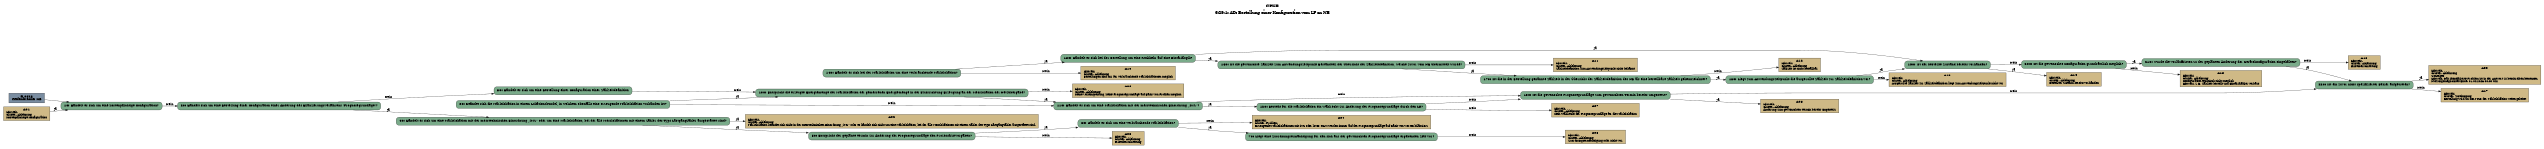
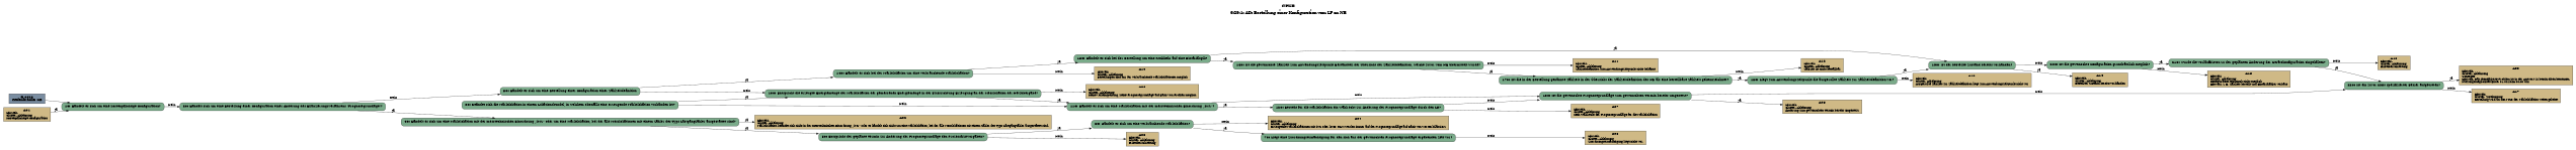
  digraph {
    concentrate=true
    label=<<B><FONT POINT-SIZE="18">GPKE</FONT></B><BR/><BR/><B><FONT POINT-SIZE="16">6.29.1: AD: Bestellung einer Konfiguration vom LF an NB</FONT></B><BR/><BR/><BR/><BR/>>
    labelloc=t
    pack=true
    packmode=array
    rankdir=LR
    node [fillcolor="#7aab8a" margin="0.2,0.12" shape=box style="filled,rounded"]
    n1 [fillcolor="#7a8da1" label=<<B>E_0523</B><BR align="center"/><FONT point-size="12"><B><U>Prüfende Rolle:</U> NB</B></FONT><BR align="center"/>> style=filled]
    n2 [label=<<B>10: </B>Handelt es sich um eine kostenpflichtige Konfiguration?<BR align="left"/>>]
    n3 [label=<<B>20: </B>Handelt sich um eine Bestellung einer Konfiguration einer Änderung des Bilanzierungsverfahrens (Prognosegrundlage)?<BR align="left"/>>]
    n4 [fillcolor="#cfb986" label=<<B>A01</B><BR align="center"/><FONT point-size="12"><U>Hinweis:</U><BR align="left"/>Cluster: Ablehnung<BR align="left"/>Kostenpflichtige Konfiguration<BR align="left"/></FONT>> margin="0.17,0.08" style=filled]
    n5 [label=<<B>30: </B>Handelt es sich um eine Bestellung einer Konfiguration einer Zählzeitdefinition<BR align="left"/>>]
    n6 [label=<<B>40: </B>Handelt es sich um eine Marktlokation mit der messtechnischen Einordnung „iMS“ oder um eine Marktlokation, bei der alle Messlokationen mit einem Zähler des Typs Lastgangzähler ausgestattet sind?<BR align="left"/>>]
    n7 [label=<<B>140: </B>Handelt es sich bei der Marktlokation um eine verbrauchende Marktlokation?<BR align="left"/>>]
    n8 [label=<<B>100: </B>Entspricht die erzeugte Energiemenge der Marktlokation der gemessenen Energiemenge in der Flussrichtung Erzeugung an der Messlokation der Netzübergabe?<BR align="left"/>>]
    n9 [fillcolor="#cfb986" label=<<B>A02</B><BR align="center"/><FONT point-size="12"><U>Hinweis:</U><BR align="left"/>Cluster: Ablehnung<BR align="left"/>Marktlokation befindet sich nicht in der messtechnischen Einordnung „iMS“ oder es handelt sich nicht um eine Marktlokation, bei der alle Messlokationen mit einem Zähler des Typs Lastgangzähler ausgestattet sind.<BR align="left"/></FONT>> margin="0.17,0.08" style=filled]
    n10 [label=<<B>50: </B>Entspricht der geplante Termin zur Änderung der Prognosegrundlage den Prozessfristvorgaben?<BR align="left"/>>]
    n11 [fillcolor="#cfb986" label=<<B>A10</B><BR align="center"/><FONT point-size="12"><U>Hinweis:</U><BR align="left"/>Cluster: Ablehnung<BR align="left"/>Bestellungen sind nur für verbrauchende Marktlokationen möglich<BR align="left"/></FONT>> margin="0.17,0.08" style=filled]
    n12 [label=<<B>150: </B>Handelt es sich bei der Bestellung um eine Rückkehr auf eine Eintariflogik?<BR align="left"/>>]
    n13 [label=<<B>190: </B>Ist der bestellte Zustand bereits vorhanden?<BR align="left"/>>]
    n14 [fillcolor="#cfb986" label=<<B>A14</B><BR align="center"/><FONT point-size="12"><U>Hinweis:</U><BR align="left"/>Cluster: Ablehnung<BR align="left"/>Bestellter Zustand bereits vorhanden<BR align="left"/></FONT>> margin="0.17,0.08" style=filled]
    n15 [label=<<B>200: </B>Ist die gewünschte Konfiguration grundsätzlich möglich?<BR align="left"/>>]
    n16 [fillcolor="#cfb986" label=<<B>A03</B><BR align="center"/><FONT point-size="12"><U>Hinweis:</U><BR align="left"/>Cluster: Ablehnung<BR align="left"/>Fristüberschreitung<BR align="left"/></FONT>> margin="0.17,0.08" style=filled]
    n17 [label=<<B>60: </B>Handelt es sich um eine verbrauchende Marktlokation?<BR align="left"/>>]
-   n18 [fillcolor="#cfb986" label=<<B>A04</B><BR align="center"/><FONT point-size="12"><U>Hinweis:</U><BR align="left"/>Cluster: Problem<BR align="left"/>Erzeugende Marktlokationen mit iMS oder kME/ RLM werden immer auf der Prognosegrundlage auf Basis von Werten bilanziert.<BR align="left"/></FONT>> margin="0.17,0.08" style=filled]
+   n18 [fillcolor="#cfb986" label=<<B>A04</B><BR align="center"/><FONT point-size="12"><U>Hinweis:</U><BR align="left"/>Cluster: Ablehnung<BR align="left"/>Erzeugende Marktlokationen mit iMS oder kME/ RLM werden immer auf der Prognosegrundlage auf Basis von Werten bilanziert.<BR align="left"/></FONT>> margin="0.17,0.08" style=filled]
    n19 [label=<<B>70: </B>Liegt eine Zuordnungsermächtigung für den sich aus der gewünschten Prognosegrundlage ergebenden ZRT vor?<BR align="left"/>>]
-   n20 [fillcolor="#cfb986" label=<<B>A05</B><BR align="center"/><FONT point-size="12"><U>Hinweis:</U><BR align="left"/>Cluster: Ablehnung<BR align="left"/>Zuordnungsermächtigung oder nicht vor.<BR align="left"/></FONT>> margin="0.17,0.08" style=filled]
+   n20 [fillcolor="#cfb986" label=<<B>A05</B><BR align="center"/><FONT point-size="12"><U>Hinweis:</U><BR align="left"/>Cluster: Ablehnung<BR align="left"/>Zuordnungsermächtigung liegt nicht vor.<BR align="left"/></FONT>> margin="0.17,0.08" style=filled]
    n21 [label=<<B>90: </B>Befindet sich die Marktlokation in einem Lokationsbündel, in welchem ebenfalls eine erzeugende Marktlokation vorhanden ist?<BR align="left"/>>]
    n22 [label=<<B>110: </B>Handelt es sich um eine Marktlokation mit der messtechnischen Einordnung „iMS“?<BR align="left"/>>]
    n23 [label=<<B>120: </B>Besteht für die Marktlokation ein Wahlrecht zur Änderung der Prognosegrundlage durch den LF?<BR align="left"/>>]
    n24 [label=<<B>130: </B>Ist die gewünschte Prognosegrundlage zum gewünschten Termin bereits umgesetzt?<BR align="left"/>>]
    n25 [fillcolor="#cfb986" label=<<B>A06</B><BR align="center"/><FONT point-size="12"><U>Hinweis:</U><BR align="left"/>Cluster: Ablehnung<BR align="left"/>Keine Volleinspeisung, keine Prognosegrundlage auf Basis von Profilen möglich<BR align="left"/></FONT>> margin="0.17,0.08" style=filled]
    n26 [fillcolor="#cfb986" label=<<B>A07</B><BR align="center"/><FONT point-size="12"><U>Hinweis:</U><BR align="left"/>Cluster: Ablehnung<BR align="left"/>Kein Wahlrecht der Prognosegrundlage für die Marktlokation<BR align="left"/></FONT>> margin="0.17,0.08" style=filled]
    n27 [fillcolor="#cfb986" label=<<B>A08</B><BR align="center"/><FONT point-size="12"><U>Hinweis:</U><BR align="left"/>Cluster: Ablehnung<BR align="left"/>Änderung zum gewünschten Termin bereits umgesetzt.<BR align="left"/></FONT>> margin="0.17,0.08" style=filled]
    n28 [label=<<B>220: </B>Ist ein zuvor nicht spezifizierter Fehler aufgetreten?<BR align="left"/>>]
    n29 [fillcolor="#cfb986" label=<<B>A99</B><BR align="center"/><FONT point-size="12"><U>Hinweis:</U><BR align="left"/>Cluster: Ablehnung <BR align="left"/>Sonstiges<BR align="left"/>Hinweis: Das identifizierte Problem ist in der Antwort zu beschreiben/benennen.<BR align="left"/>Nutzungsmöglichkeit Ende: 01.04.2026 00:00 Uhr<BR align="left"/></FONT>> margin="0.17,0.08" style=filled]
    n30 [fillcolor="#cfb986" label=<<B>A17</B><BR align="center"/><FONT point-size="12"><U>Hinweis:</U><BR align="left"/>Cluster: Zustimmung<BR align="left"/>Bestellung wird an den MSB der Marktlokation weitergeleitet<BR align="left"/></FONT>> margin="0.17,0.08" style=filled]
    n31 [label=<<B>160: </B>Ist die gewünschte Zählzeit zum Anwendungszeitpunkt Bestandteil der Übersicht der Zählzeitdefinition, welche zuvor vom NB übermittelt wurde?<BR align="left"/>>]
    n32 [fillcolor="#cfb986" label=<<B>A11</B><BR align="center"/><FONT point-size="12"><U>Hinweis:</U><BR align="left"/>Cluster: Ablehnung <BR align="left"/>Zählzeitdefinition zum Anwendungszeitpunkt nicht bekannt<BR align="left"/></FONT>> margin="0.17,0.08" style=filled]
    n33 [label=<<B>170: </B>Ist die in der Bestellung genannte Zählzeit in der Übersicht der Zählzeitdefinition des NB als eine bestellbare Zählzeit gekennzeichnet?<BR align="left"/>>]
    n34 [fillcolor="#cfb986" label=<<B>A12</B><BR align="center"/><FONT point-size="12"><U>Hinweis:</U><BR align="left"/>Cluster: Ablehnung <BR align="left"/>Zählzeit ist nicht bestallbar<BR align="left"/></FONT>> margin="0.17,0.08" style=filled]
    n35 [label=<<B>180: </B>Liegt zum Anwendungszeitpunkt die ausgerollte Zählzeit zur Zählzeitdefinition vor?<BR align="left"/>>]
    n36 [fillcolor="#cfb986" label=<<B>A13</B><BR align="center"/><FONT point-size="12"><U>Hinweis:</U><BR align="left"/>Cluster: Ablehnung <BR align="left"/>Ausgerollte Zählzeit zur Zählzeitdefinition liegt zum Anwendungszeitpunkt nicht vor<BR align="left"/></FONT>> margin="0.17,0.08" style=filled]
    n37 [fillcolor="#cfb986" label=<<B>A15</B><BR align="center"/><FONT point-size="12"><U>Hinweis:</U><BR align="left"/>Cluster: Ablehnung <BR align="left"/>Konfiguration technisch nicht möglich<BR align="left"/>Hinweis: z. B. Zählzeit bestellt und Eintarifzähler verbaut<BR align="left"/></FONT>> margin="0.17,0.08" style=filled]
    n38 [label=<<B>210: </B>Wurde die Vorlauffristen zu der geplanten Änderung der Gerätekonfiguration eingehalten?<BR align="left"/>>]
    n39 [fillcolor="#cfb986" label=<<B>A16</B><BR align="center"/><FONT point-size="12"><U>Hinweis:</U><BR align="left"/>Cluster: Ablehnung <BR align="left"/>Fristüberschreitung<BR align="left"/></FONT>> margin="0.17,0.08" style=filled]
    n1 -> n2
    n2 -> n3 [label=Nein]
    n3 -> n5 [label=Nein]
    n3 -> n6 [label=Ja]
    n4 -> n2 [label=Ja]
+   n5 -> n7 [label=Ja]
    n5 -> n8 [label=Nein]
    n6 -> n9 [label=Ja]
    n6 -> n10 [label=Ja]
    n7 -> n11 [label=Nein]
    n7 -> n12 [label=Ja]
    n8 -> n22 [label=Ja]
    n8 -> n25 [label=Nein]
    n10 -> n16 [label=Nein]
    n10 -> n17 [label=Ja]
    n12 -> n13 [label=Ja]
    n12 -> n31 [label=Ja]
    n13 -> n14 [label=Ja]
    n13 -> n15 [label=Nein]
    n15 -> n37 [label=Nein]
    n15 -> n38 [label=Ja]
    n17 -> n18 [label=Nein]
    n17 -> n19 [label=Ja]
    n19 -> n20 [label=Nein]
    n21 -> n8 [label=Ja]
    n21 -> n22 [label=Nein]
    n22 -> n23 [label=Ja]
    n22 -> n24 [label=Nein]
    n23 -> n24 [label=Nein]
    n23 -> n26 [label=Nein]
    n24 -> n27 [label=Ja]
    n24 -> n28 [label=Nein]
    n28 -> n29 [label=Ja]
    n28 -> n30 [label=Nein]
    n31 -> n32 [label=Nein]
    n31 -> n33 [label=Ja]
    n33 -> n34 [label=Nein]
    n33 -> n35 [label=Ja]
    n35 -> n13 [label=Ja]
    n35 -> n36 [label=Nein]
    n38 -> n28 [label=Ja]
    n38 -> n39 [label=Nein]
  }
